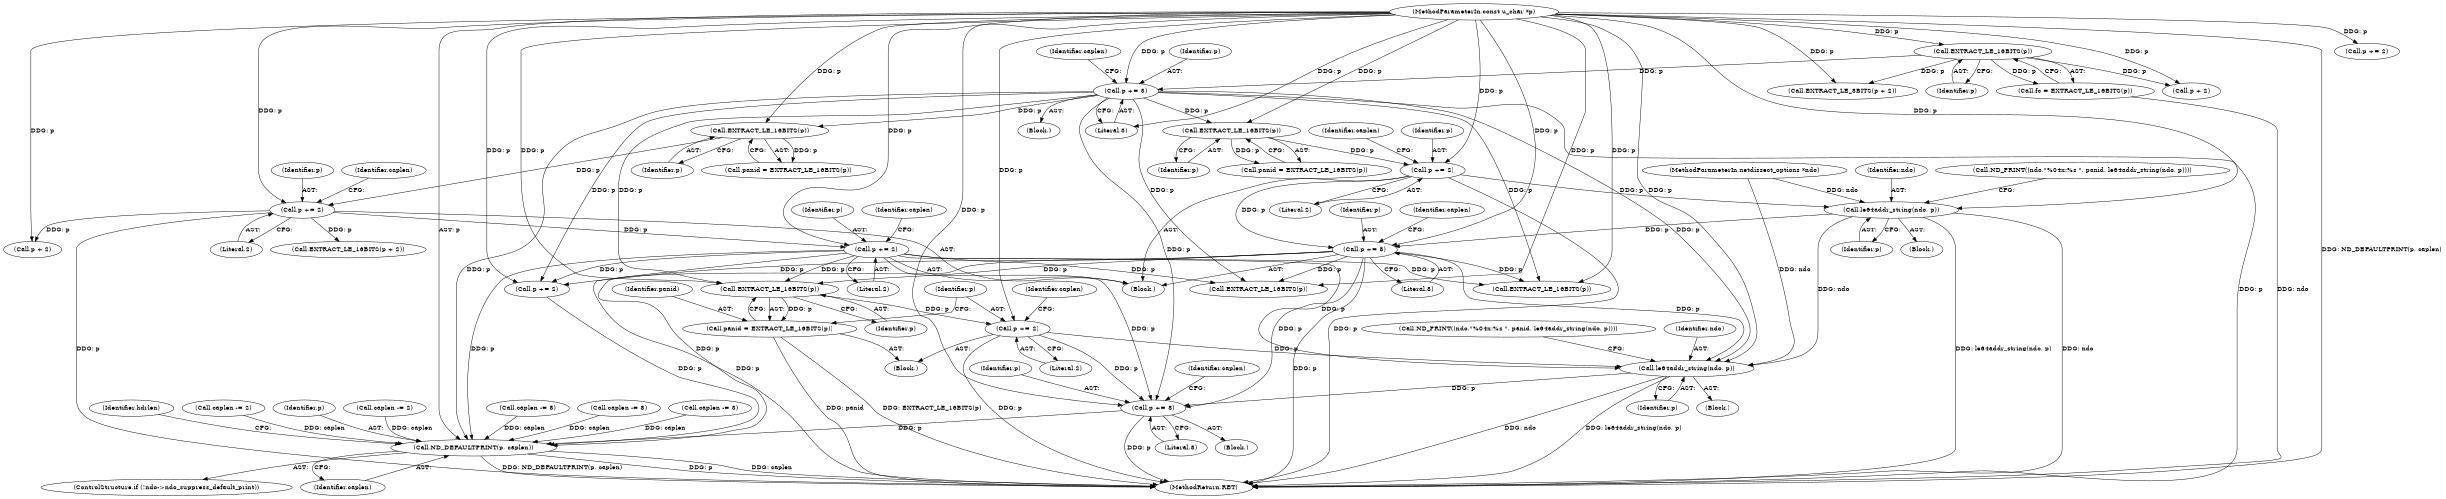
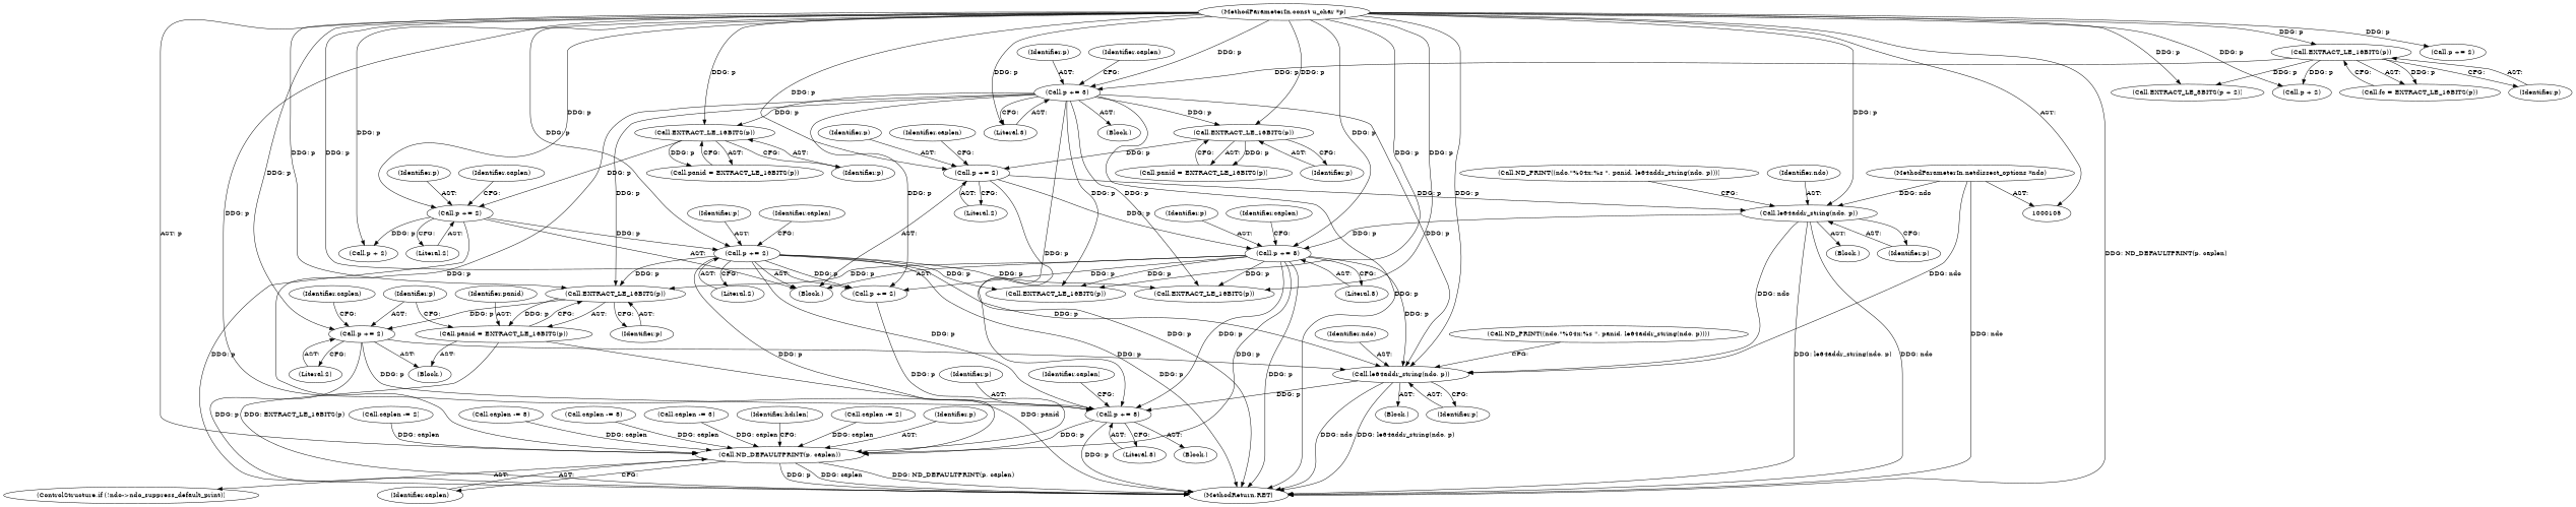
  digraph {
    n1 [label="(Call,EXTRACT_LE_16BITS(p))"]
    n2 [label="(Call,panid = EXTRACT_LE_16BITS(p))"]
    n3 [label="(Call,p += 2)"]
    n4 [label="(Identifier,p)"]
    n5 [label="(MethodReturn,RET)"]
    n6 [label="(Block,)"]
    n7 [label="(Call,le64addr_string(ndo, p))"]
    n8 [label="(Call,p += 8)"]
    n9 [label="(Literal,2)"]
    n10 [label="(Call,p += 2)"]
    n11 [label="(Call,ND_DEFAULTPRINT(p, caplen))"]
    n12 [label="(Literal,2)"]
    n13 [label="(Call,EXTRACT_LE_16BITS(p))"]
    n14 [label="(Call,p += 2)"]
    n15 [label="(Block,)"]
    n16 [label="(Call,EXTRACT_LE_16BITS(p))"]
    n17 [label="(Block,)"]
    n18 [label="(Identifier,p)"]
    n19 [label="(Block,)"]
    n20 [label="(Literal,8)"]
    n21 [label="(Identifier,caplen)"]
    n22 [label="(ControlStructure,if (!ndo->ndo_suppress_default_print))"]
    n23 [label="(Call,p += 2)"]
    n24 [label="(Literal,2)"]
    n25 [label="(Call,p + 2)"]
-   n26 [label="(Call,EXTRACT_LE_16BITS(p + 2))"]
    n27 [label="(Call,EXTRACT_LE_16BITS(p))"]
    n28 [label="(Call,panid = EXTRACT_LE_16BITS(p))"]
    n29 [label="(Identifier,p)"]
    n30 [label="(Call,p += 3)"]
    n31 [label="(Call,EXTRACT_LE_16BITS(p))"]
    n32 [label="(Literal,3)"]
    n33 [label="(Block,)"]
    n34 [label="(Call,p += 2)"]
    n35 [label="(Call,panid = EXTRACT_LE_16BITS(p))"]
    n36 [label="(Identifier,p)"]
    n37 [label="(MethodParameterIn,const u_char *p)"]
    n38 [label="(Call,EXTRACT_LE_16BITS(p))"]
    n39 [label="(Call,p += 8)"]
    n40 [label="(Call,le64addr_string(ndo, p))"]
    n41 [label="(Call,EXTRACT_LE_8BITS(p + 2))"]
    n42 [label="(Call,p + 2)"]
    n43 [label="(Call,p += 2)"]
+   1000105
    n45 [label="(Call,fc = EXTRACT_LE_16BITS(p))"]
    n46 [label="(Identifier,p)"]
    n47 [label="(Literal,8)"]
    n48 [label="(Literal,2)"]
    n49 [label="(Block,)"]
    n50 [label="(Identifier,p)"]
    n51 [label="(MethodParameterIn,netdissect_options *ndo)"]
    n52 [label="(Identifier,caplen)"]
    n53 [label="(Identifier,caplen)"]
    n54 [label="(Identifier,p)"]
    n55 [label="(Identifier,p)"]
    n56 [label="(Identifier,caplen)"]
    n57 [label="(Identifier,caplen)"]
    n58 [label="(Identifier,p)"]
    n59 [label="(Identifier,p)"]
    n60 [label="(Identifier,ndo)"]
    n61 [label="(Call,caplen -= 2)"]
    n62 [label="(Call,ND_PRINT((ndo,\"%04x:%s \", panid, le64addr_string(ndo, p))))"]
    n63 [label="(Identifier,p)"]
    n64 [label="(Call,caplen -= 2)"]
    n65 [label="(Call,caplen -= 8)"]
    n66 [label="(Identifier,p)"]
    n67 [label="(Identifier,caplen)"]
    n68 [label="(Identifier,panid)"]
    n69 [label="(Identifier,p)"]
    n70 [label="(Call,caplen -= 8)"]
    n71 [label="(Identifier,p)"]
    n72 [label="(Call,ND_PRINT((ndo,\"%04x:%s \", panid, le64addr_string(ndo, p))))"]
    n73 [label="(Call,caplen -= 3)"]
    n74 [label="(Identifier,ndo)"]
    n75 [label="(Identifier,hdrlen)"]
    n76 [label="(Identifier,caplen)"]
    n77 [label="(Identifier,caplen)"]
    n1 -> n2 [label="AST: "]
    n1 -> n2 [label="DDG: p"]
    n1 -> n3 [label="DDG: p"]
    n1 -> n4 [label="CFG: "]
    n2 -> n1 [label="CFG: "]
    n2 -> n5 [label="DDG: panid"]
    n2 -> n5 [label="DDG: EXTRACT_LE_16BITS(p)"]
    n2 -> n6 [label="AST: "]
    n3 -> n5 [label="DDG: p"]
    n3 -> n6 [label="AST: "]
    n3 -> n7 [label="DDG: p"]
    n3 -> n8 [label="DDG: p"]
    n3 -> n9 [label="CFG: "]
    n4 -> n1 [label="AST: "]
    n7 -> n5 [label="DDG: le64addr_string(ndo, p)"]
    n7 -> n5 [label="DDG: ndo"]
    n7 -> n8 [label="DDG: p"]
    n7 -> n17 [label="AST: "]
    n7 -> n18 [label="CFG: "]
    n8 -> n5 [label="DDG: p"]
    n8 -> n11 [label="DDG: p"]
    n8 -> n19 [label="AST: "]
    n8 -> n20 [label="CFG: "]
    n9 -> n3 [label="AST: "]
    n10 -> n1 [label="DDG: p"]
    n10 -> n5 [label="DDG: p"]
    n10 -> n7 [label="DDG: p"]
    n10 -> n8 [label="DDG: p"]
    n10 -> n11 [label="DDG: p"]
    n10 -> n12 [label="CFG: "]
    n10 -> n13 [label="DDG: p"]
    n10 -> n14 [label="DDG: p"]
    n10 -> n15 [label="AST: "]
    n10 -> n16 [label="DDG: p"]
    n11 -> n5 [label="DDG: ND_DEFAULTPRINT(p, caplen)"]
    n11 -> n5 [label="DDG: p"]
    n11 -> n5 [label="DDG: caplen"]
    n11 -> n21 [label="CFG: "]
    n11 -> n22 [label="AST: "]
    n12 -> n10 [label="AST: "]
    n14 -> n11 [label="DDG: p"]
    n18 -> n7 [label="AST: "]
    n20 -> n8 [label="AST: "]
    n21 -> n11 [label="AST: "]
    n23 -> n5 [label="DDG: p"]
    n23 -> n10 [label="DDG: p"]
    n23 -> n15 [label="AST: "]
    n23 -> n24 [label="CFG: "]
    n23 -> n25 [label="DDG: p"]
-   n23 -> n26 [label="DDG: p"]
    n24 -> n23 [label="AST: "]
    n27 -> n23 [label="DDG: p"]
    n27 -> n28 [label="AST: "]
    n27 -> n28 [label="DDG: p"]
    n27 -> n29 [label="CFG: "]
    n28 -> n27 [label="CFG: "]
    n29 -> n27 [label="AST: "]
    n30 -> n1 [label="DDG: p"]
    n30 -> n5 [label="DDG: p"]
    n30 -> n7 [label="DDG: p"]
    n30 -> n8 [label="DDG: p"]
    n30 -> n11 [label="DDG: p"]
    n30 -> n13 [label="DDG: p"]
    n30 -> n14 [label="DDG: p"]
    n30 -> n16 [label="DDG: p"]
    n30 -> n27 [label="DDG: p"]
    n30 -> n31 [label="DDG: p"]
    n30 -> n32 [label="CFG: "]
    n30 -> n33 [label="AST: "]
    n31 -> n34 [label="DDG: p"]
    n31 -> n35 [label="AST: "]
    n31 -> n35 [label="DDG: p"]
    n31 -> n36 [label="CFG: "]
    n32 -> n30 [label="AST: "]
    n34 -> n5 [label="DDG: p"]
    n34 -> n15 [label="AST: "]
    n34 -> n39 [label="DDG: p"]
    n34 -> n40 [label="DDG: p"]
    n34 -> n48 [label="CFG: "]
    n35 -> n31 [label="CFG: "]
    n36 -> n31 [label="AST: "]
    n37 -> n1 [label="DDG: p"]
    n37 -> n3 [label="DDG: p"]
    n37 -> n5 [label="DDG: ND_DEFAULTPRINT(p, caplen)"]
    n37 -> n7 [label="DDG: p"]
    n37 -> n8 [label="DDG: p"]
    n37 -> n10 [label="DDG: p"]
    n37 -> n11 [label="AST: p"]
    n37 -> n13 [label="DDG: p"]
    n37 -> n14 [label="DDG: p"]
    n37 -> n16 [label="DDG: p"]
    n37 -> n23 [label="DDG: p"]
    n37 -> n25 [label="DDG: p"]
    n37 -> n27 [label="DDG: p"]
    n37 -> n30 [label="DDG: p"]
    n37 -> n31 [label="DDG: p"]
    n37 -> n32 [label="DDG: p"]
    n37 -> n34 [label="DDG: p"]
    n37 -> n38 [label="DDG: p"]
    n37 -> n39 [label="DDG: p"]
    n37 -> n40 [label="DDG: p"]
    n37 -> n41 [label="DDG: p"]
    n37 -> n42 [label="DDG: p"]
    n37 -> n43 [label="DDG: p"]
+   n37 -> 1000105 [label="AST: "]
    n38 -> n30 [label="DDG: p"]
    n38 -> n41 [label="DDG: p"]
    n38 -> n42 [label="DDG: p"]
    n38 -> n45 [label="AST: "]
    n38 -> n45 [label="DDG: p"]
    n38 -> n46 [label="CFG: "]
    n39 -> n1 [label="DDG: p"]
    n39 -> n5 [label="DDG: p"]
    n39 -> n7 [label="DDG: p"]
    n39 -> n8 [label="DDG: p"]
    n39 -> n11 [label="DDG: p"]
    n39 -> n13 [label="DDG: p"]
    n39 -> n14 [label="DDG: p"]
    n39 -> n15 [label="AST: "]
    n39 -> n16 [label="DDG: p"]
    n39 -> n47 [label="CFG: "]
    n40 -> n5 [label="DDG: le64addr_string(ndo, p)"]
    n40 -> n5 [label="DDG: ndo"]
    n40 -> n7 [label="DDG: ndo"]
    n40 -> n39 [label="DDG: p"]
    n40 -> n49 [label="AST: "]
    n40 -> n50 [label="CFG: "]
    n45 -> n38 [label="CFG: "]
    n46 -> n38 [label="AST: "]
    n47 -> n39 [label="AST: "]
    n48 -> n34 [label="AST: "]
    n50 -> n40 [label="AST: "]
-   n45 -> n5 [label="DDG: ndo"]
+   n51 -> n5 [label="DDG: ndo"]
    n51 -> n7 [label="DDG: ndo"]
    n51 -> n40 [label="DDG: ndo"]
+   n51 -> 1000105 [label="AST: "]
    n52 -> n8 [label="CFG: "]
    n53 -> n10 [label="CFG: "]
    n54 -> n30 [label="AST: "]
    n55 -> n34 [label="AST: "]
    n56 -> n30 [label="CFG: "]
    n57 -> n23 [label="CFG: "]
    n58 -> n10 [label="AST: "]
    n59 -> n8 [label="AST: "]
    n60 -> n40 [label="AST: "]
    n61 -> n11 [label="DDG: caplen"]
    n62 -> n40 [label="CFG: "]
    n63 -> n11 [label="AST: "]
    n64 -> n11 [label="DDG: caplen"]
    n65 -> n11 [label="DDG: caplen"]
    n66 -> n2 [label="CFG: "]
    n66 -> n3 [label="AST: "]
    n67 -> n34 [label="CFG: "]
    n68 -> n2 [label="AST: "]
    n69 -> n23 [label="AST: "]
    n70 -> n11 [label="DDG: caplen"]
    n71 -> n39 [label="AST: "]
    n72 -> n7 [label="CFG: "]
    n73 -> n11 [label="DDG: caplen"]
    n74 -> n7 [label="AST: "]
    n75 -> n11 [label="CFG: "]
    n76 -> n39 [label="CFG: "]
    n77 -> n3 [label="CFG: "]
  }
